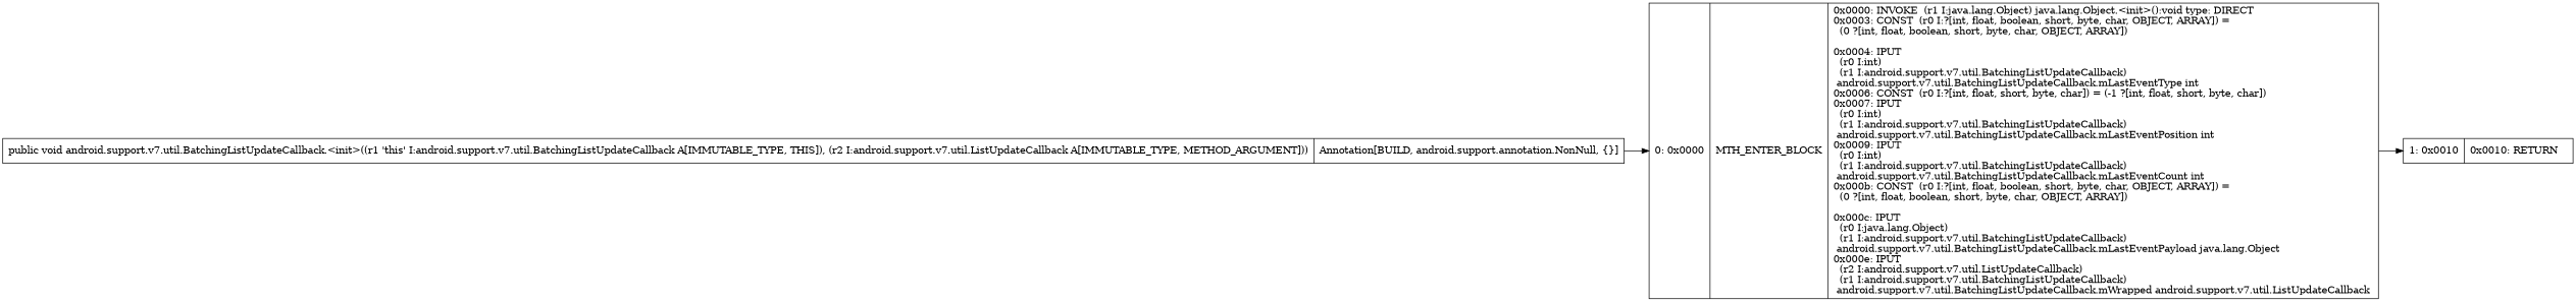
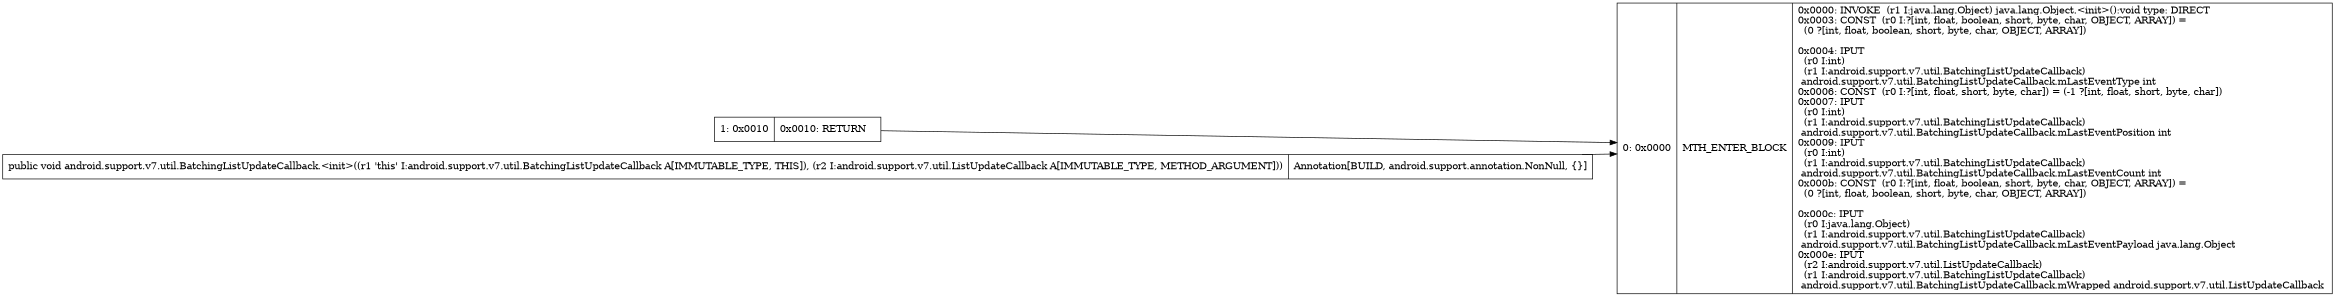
  digraph {
    rankdir=LR
    node [shape=record]
    n1 [label="{0\:\ 0x0000|MTH_ENTER_BLOCK\l|0x0000: INVOKE  (r1 I:java.lang.Object) java.lang.Object.\<init\>():void type: DIRECT \l0x0003: CONST  (r0 I:?[int, float, boolean, short, byte, char, OBJECT, ARRAY]) = \l  (0 ?[int, float, boolean, short, byte, char, OBJECT, ARRAY])\l \l0x0004: IPUT  \l  (r0 I:int)\l  (r1 I:android.support.v7.util.BatchingListUpdateCallback)\l android.support.v7.util.BatchingListUpdateCallback.mLastEventType int \l0x0006: CONST  (r0 I:?[int, float, short, byte, char]) = (\-1 ?[int, float, short, byte, char]) \l0x0007: IPUT  \l  (r0 I:int)\l  (r1 I:android.support.v7.util.BatchingListUpdateCallback)\l android.support.v7.util.BatchingListUpdateCallback.mLastEventPosition int \l0x0009: IPUT  \l  (r0 I:int)\l  (r1 I:android.support.v7.util.BatchingListUpdateCallback)\l android.support.v7.util.BatchingListUpdateCallback.mLastEventCount int \l0x000b: CONST  (r0 I:?[int, float, boolean, short, byte, char, OBJECT, ARRAY]) = \l  (0 ?[int, float, boolean, short, byte, char, OBJECT, ARRAY])\l \l0x000c: IPUT  \l  (r0 I:java.lang.Object)\l  (r1 I:android.support.v7.util.BatchingListUpdateCallback)\l android.support.v7.util.BatchingListUpdateCallback.mLastEventPayload java.lang.Object \l0x000e: IPUT  \l  (r2 I:android.support.v7.util.ListUpdateCallback)\l  (r1 I:android.support.v7.util.BatchingListUpdateCallback)\l android.support.v7.util.BatchingListUpdateCallback.mWrapped android.support.v7.util.ListUpdateCallback \l}"]
    n2 [label="{1\:\ 0x0010|0x0010: RETURN   \l}"]
    n3 [label="{public void android.support.v7.util.BatchingListUpdateCallback.\<init\>((r1 'this' I:android.support.v7.util.BatchingListUpdateCallback A[IMMUTABLE_TYPE, THIS]), (r2 I:android.support.v7.util.ListUpdateCallback A[IMMUTABLE_TYPE, METHOD_ARGUMENT]))  | Annotation[BUILD, android.support.annotation.NonNull, \{\}]\l}"]
-   n1 -> n2
+   n2 -> n1
    n3 -> n1
  }
